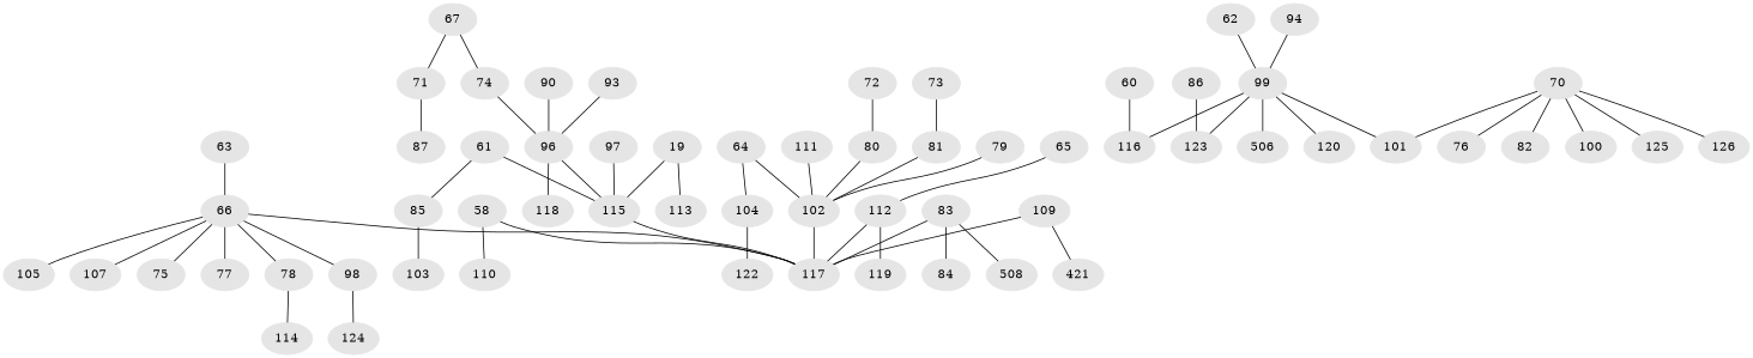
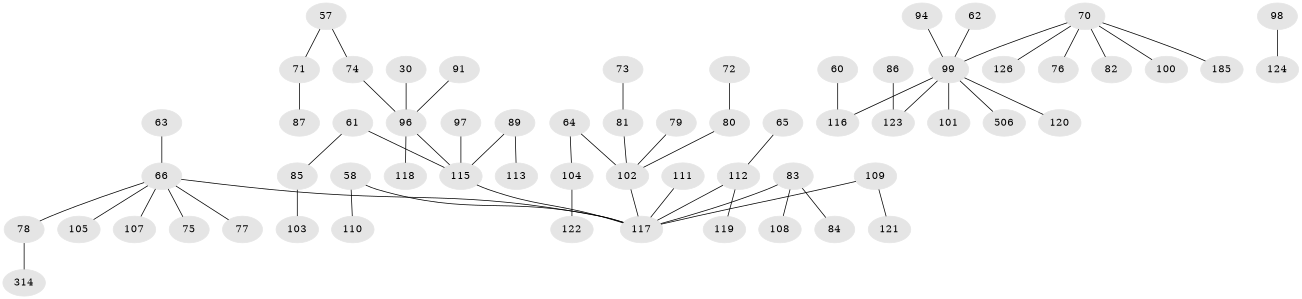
  graph {
    node [color=gray90 style=filled]
    58
    110
    117 [super="+8+6+3+16+92+23+32+93"]
    60 [super="+53+54"]
    116
    99 [super="+44+52+68"]
    123 [super="+25"]
    101
    n9 [label=506]
    120
    61
    85
    115 [super="+38+27+40+88"]
    103
    62
    66 [super="+22+26+36"]
    75
    77
    78
    98
    105
    107
    63
    64 [super="+9"]
    104
    102 [super="+4"]
    122
    112 [super="+21+51"]
    119
    65
-   114
+   114 [label=314]
    124
-   67
+   67 [label=57]
    71
    74 [super="+31+42+47"]
    87
    96 [super="+39+34"]
    70 [super="+48+57"]
    76
    82
    100
-   125
+   125 [label=185]
    126
    80 [super="+20+43+45+55+69"]
    72
    81 [super="+41"]
    73
    118
    79
    83 [super="+50"]
    84
-   108 [label=508]
+   108
    86
-   89 [super="+59" label=19]
+   89 [super="+59"]
    113
-   90
-   91 [label=93]
+   90 [label=30]
+   91
    94
    97
    109
-   121 [label=421]
+   121
    111
    58 -- 110
    58 -- 117
    60 -- 116
    99 -- 116
    99 -- 123
    99 -- 101
    99 -- n9
    99 -- 120
    61 -- 85
    61 -- 115
    85 -- 103
    115 -- 117
    62 -- 99
    66 -- 117
    66 -- 75
    66 -- 77
    66 -- 78
-   66 -- 98
    66 -- 105
    66 -- 107
    78 -- 114
    98 -- 124
    63 -- 66
    64 -- 104
    64 -- 102
    104 -- 122
    102 -- 117
    112 -- 117
    112 -- 119
    65 -- 112
    67 -- 71
    67 -- 74
    71 -- 87
    74 -- 96
    96 -- 115
    96 -- 118
-   70 -- 101
+   70 -- 99
    70 -- 76
    70 -- 82
    70 -- 100
    70 -- 125
    70 -- 126
    80 -- 102
    72 -- 80
    81 -- 102
    73 -- 81
    79 -- 102
    83 -- 117
    83 -- 84
    83 -- 108
    86 -- 123
    89 -- 115
    89 -- 113
    90 -- 96
    91 -- 96
    94 -- 99
    97 -- 115
    109 -- 117
    109 -- 121
-   111 -- 102
+   111 -- 117
  }
